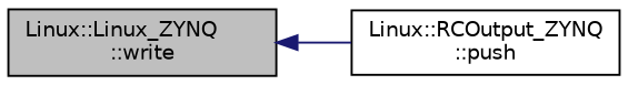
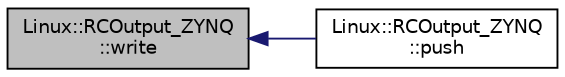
  digraph {
    rankdir=LR
    node [color=black fontname=Helvetica fontsize=10 shape=record style=filled]
-   n1 [fillcolor=grey75 fontcolor=black height=0.2 label="Linux::Linux_ZYNQ\l::write" width=0.4]
+   n1 [fillcolor=grey75 fontcolor=black height=0.2 label="Linux::RCOutput_ZYNQ\l::write" width=0.4]
    n2 [fillcolor=white height=0.2 label="Linux::RCOutput_ZYNQ\l::push" width=0.4]
    n1 -> n2 [color=midnightblue dir=back fontname=Helvetica fontsize=10 labelfontname=Helvetica labelfontsize=10 style=solid]
  }
